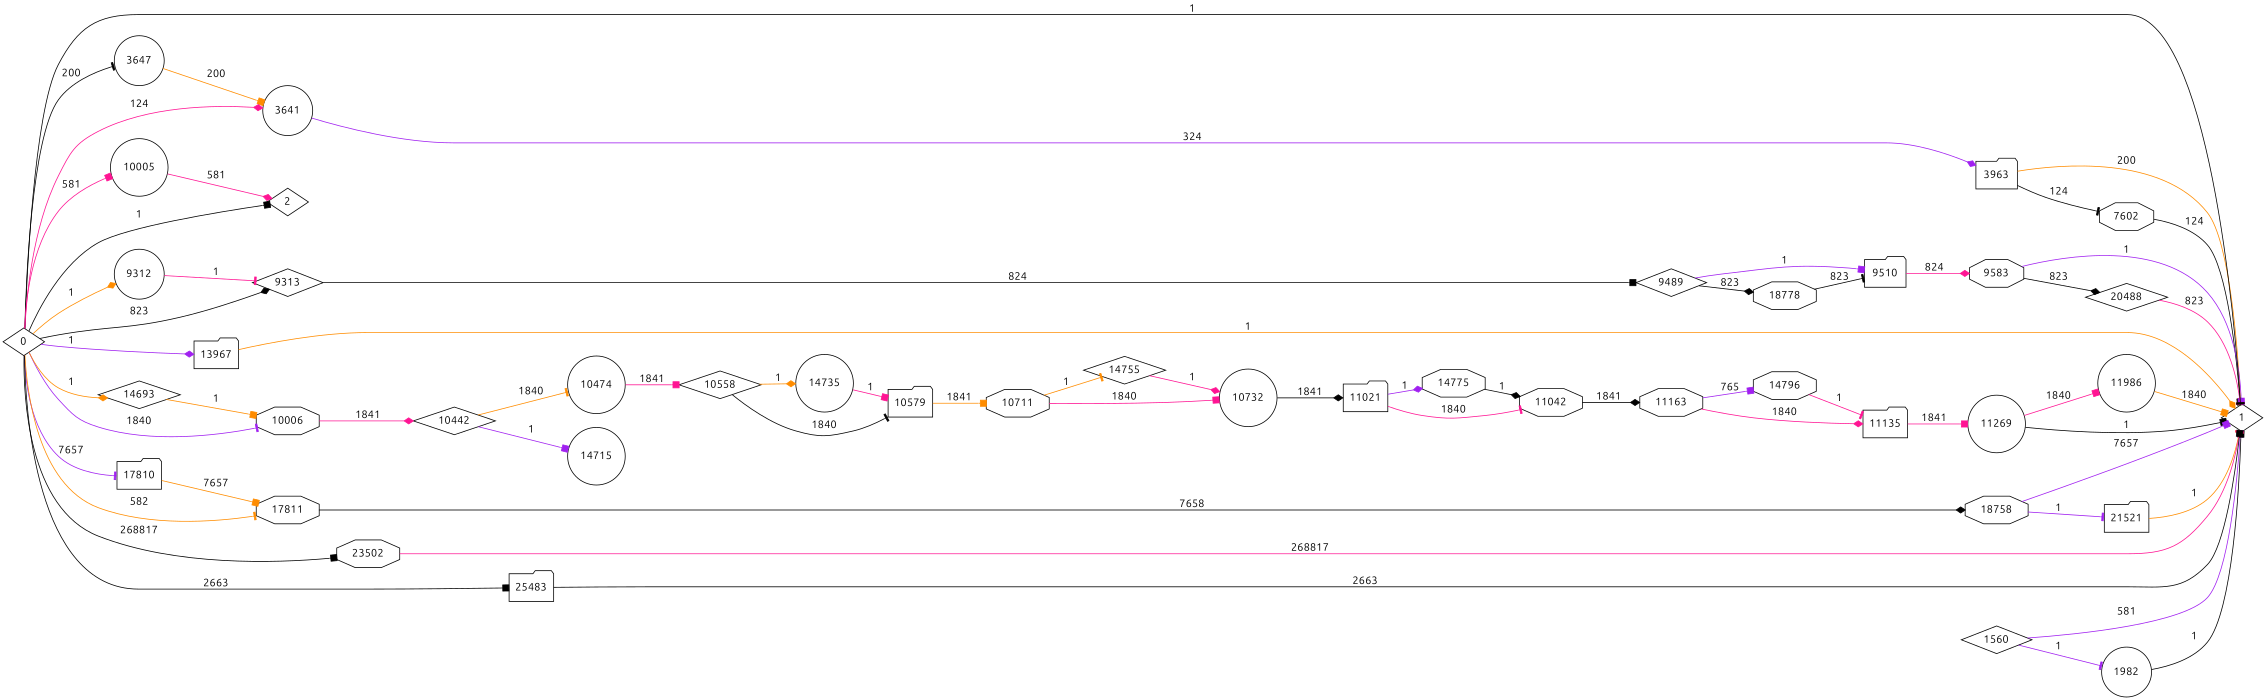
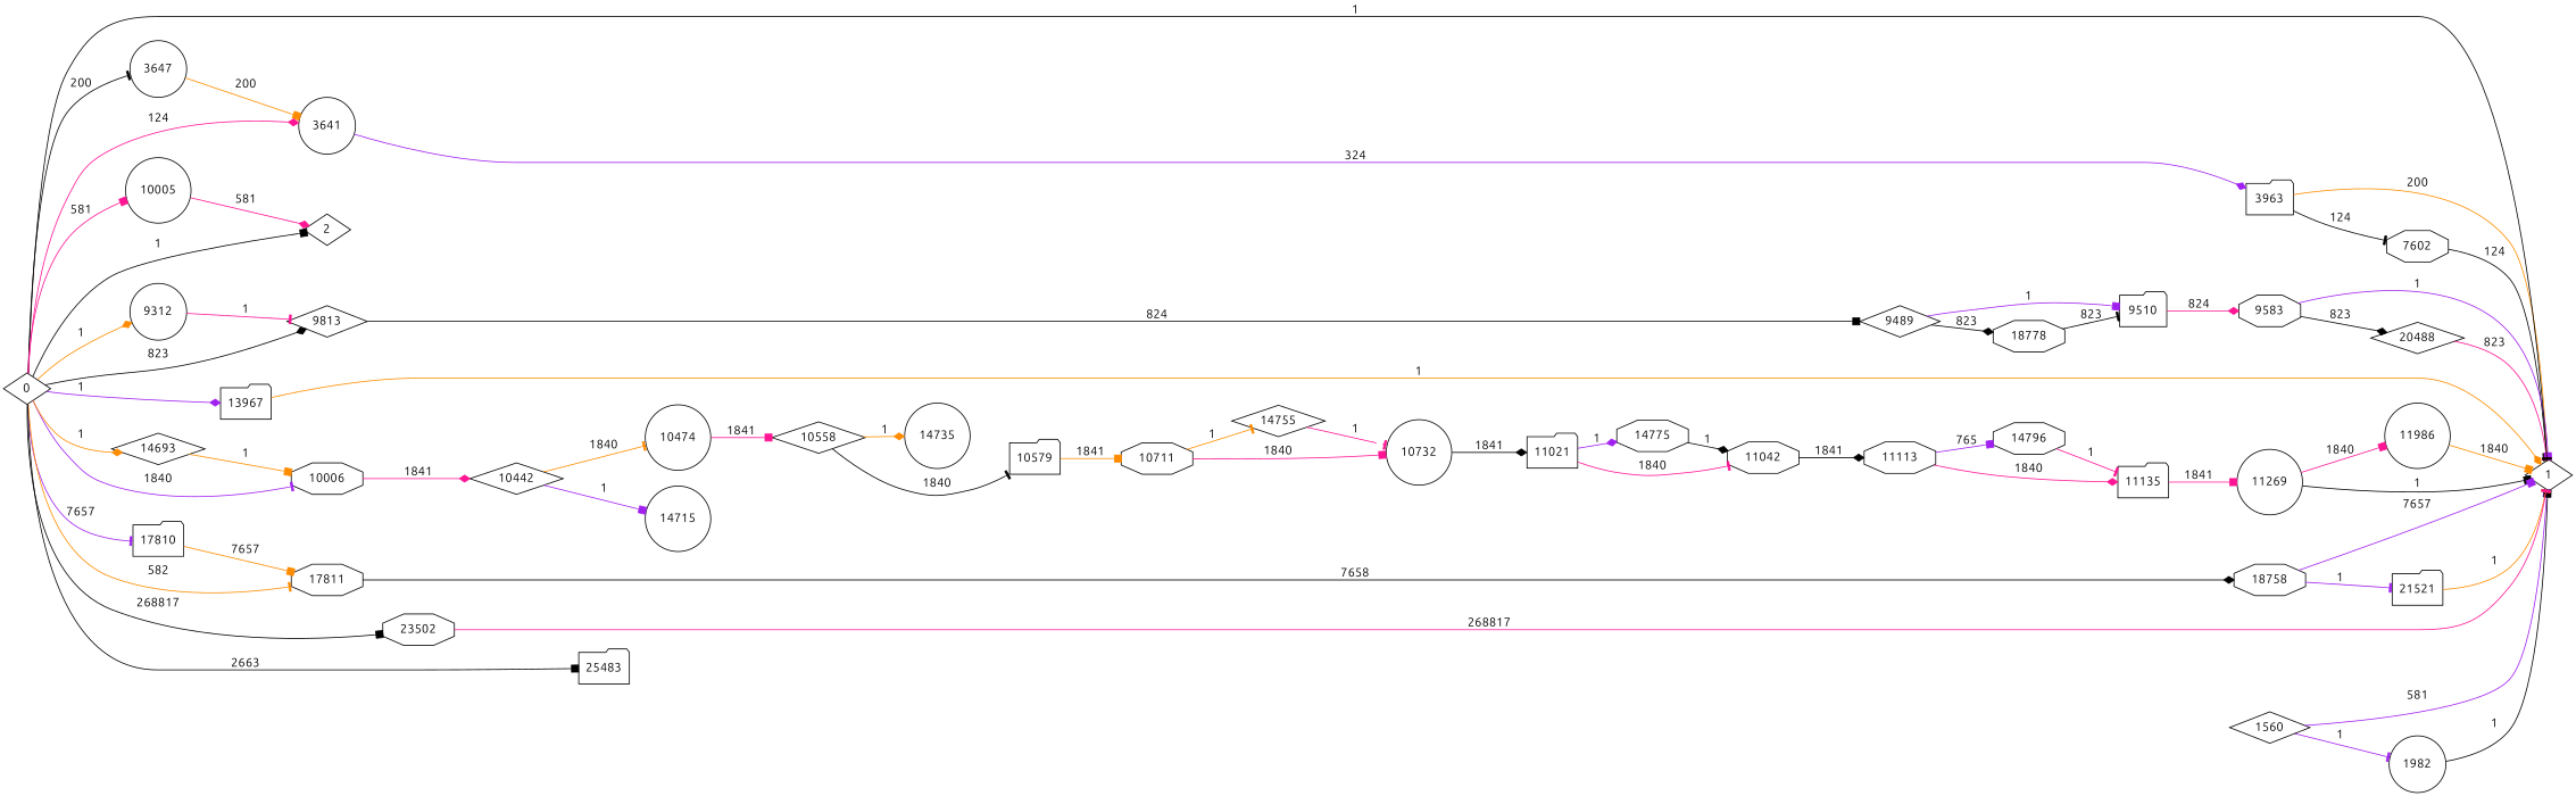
  digraph {
    fontname=Ubuntu
    rankdir=LR
    node [fontname=Ubuntu shape=octagon]
    edge [arrowhead=box color=black fontname=Ubuntu]
    2 [shape=diamond]
    1560 [shape=diamond]
    1 [shape=diamond]
    1982 [shape=circle]
    n5 [label=3647 shape=circle]
    3641 [shape=circle]
    3963 [shape=folder]
    7602
-   9313 [shape=diamond]
+   9313 [shape=diamond label=9813]
    9312 [shape=circle]
    9489 [shape=diamond]
    9510 [shape=folder]
    18778
    9583
    20488 [shape=diamond]
    10005 [shape=circle]
    10006
    10442 [shape=diamond]
    10474 [shape=circle]
    14715 [shape=circle]
    10558 [shape=diamond]
    10579 [shape=folder]
    14735 [shape=circle]
    10711
    10732 [shape=circle]
    14755 [shape=diamond]
    11021 [shape=folder]
    11042
    14775
-   11113 [label=11163]
+   11113
    11135 [shape=folder]
    14796
    11269 [shape=circle]
    11986 [shape=circle]
    13967 [shape=folder]
    14693 [shape=diamond]
    17810 [shape=folder]
    17811
    18758
    21521 [shape=folder]
    23502
    25483 [shape=folder]
    0 [shape=diamond]
    1560 -> 1 [color=purple label=581]
    1560 -> 1982 [arrowhead=tee color=purple label=1]
    1982 -> 1 [label=1]
    n5 -> 3641 [color=darkorange label=200]
    3641 -> 3963 [arrowhead=diamond color=purple label=324]
    3963 -> 1 [color=darkorange label=200]
    3963 -> 7602 [arrowhead=tee label=124]
    7602 -> 1 [label=124]
    9313 -> 9489 [label=824]
    9312 -> 9313 [arrowhead=tee color=deeppink label=1]
    9489 -> 9510 [color=purple label=1]
    9489 -> 18778 [arrowhead=diamond label=823]
    9510 -> 9583 [arrowhead=diamond color=deeppink label=824]
    18778 -> 9510 [arrowhead=tee label=823]
    9583 -> 1 [color=purple label=1]
    9583 -> 20488 [arrowhead=diamond label=823]
    20488 -> 1 [arrowhead=tee color=deeppink label=823]
    10005 -> 2 [arrowhead=diamond color=deeppink label=581]
    10006 -> 10442 [arrowhead=diamond color=deeppink label=1841]
    10442 -> 10474 [arrowhead=tee color=darkorange label=1840]
    10442 -> 14715 [color=purple label=1]
    10474 -> 10558 [color=deeppink label=1841]
    10558 -> 10579 [arrowhead=tee label=1840]
    10558 -> 14735 [arrowhead=diamond color=darkorange label=1]
    10579 -> 10711 [color=darkorange label=1841]
-   14735 -> 10579 [color=deeppink label=1]
    10711 -> 10732 [color=deeppink label=1840]
    10711 -> 14755 [arrowhead=tee color=darkorange label=1]
    10732 -> 11021 [arrowhead=diamond label=1841]
-   14755 -> 10732 [arrowhead=diamond color=deeppink label=1]
+   14755 -> 10732 [arrowhead=tee color=deeppink label=1]
    11021 -> 11042 [arrowhead=tee color=deeppink label=1840]
    11021 -> 14775 [arrowhead=diamond color=purple label=1]
    11042 -> 11113 [arrowhead=diamond label=1841]
    14775 -> 11042 [arrowhead=diamond label=1]
    11113 -> 11135 [arrowhead=diamond color=deeppink label=1840]
    11113 -> 14796 [color=purple label=765]
    11135 -> 11269 [color=deeppink label=1841]
    14796 -> 11135 [arrowhead=tee color=deeppink label=1]
    11269 -> 1 [label=1]
    11269 -> 11986 [color=deeppink label=1840]
    11986 -> 1 [color=darkorange label=1840]
    13967 -> 1 [arrowhead=diamond color=darkorange label=1]
    14693 -> 10006 [color=darkorange label=1]
    17810 -> 17811 [color=darkorange label=7657]
    17811 -> 18758 [arrowhead=diamond label=7658]
    18758 -> 1 [color=purple label=7657]
    18758 -> 21521 [arrowhead=tee color=purple label=1]
    21521 -> 1 [arrowhead=tee color=darkorange label=1]
    23502 -> 1 [arrowhead=tee color=deeppink label=268817]
-   25483 -> 1 [label=2663]
    0 -> 2 [label=1]
    0 -> 1 [arrowhead=tee label=1]
    0 -> n5 [arrowhead=tee label=200]
    0 -> 3641 [arrowhead=diamond color=deeppink label=124]
    0 -> 9313 [arrowhead=diamond label=823]
    0 -> 9312 [arrowhead=diamond color=darkorange label=1]
    0 -> 10005 [color=deeppink label=581]
    0 -> 10006 [arrowhead=tee color=purple label=1840]
    0 -> 13967 [arrowhead=diamond color=purple label=1]
    0 -> 14693 [arrowhead=diamond color=darkorange label=1]
    0 -> 17810 [arrowhead=tee color=purple label=7657]
    0 -> 17811 [arrowhead=tee color=darkorange label=582]
    0 -> 23502 [label=268817]
    0 -> 25483 [label=2663]
  }
